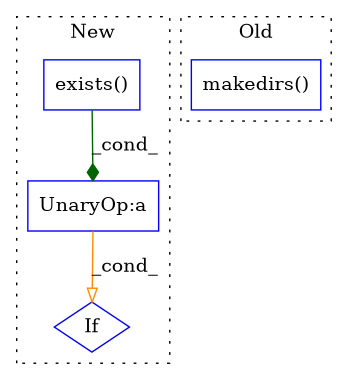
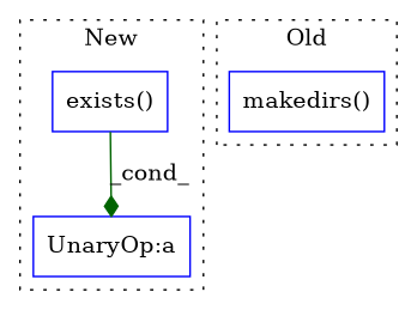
  digraph {
    node [a=75 color=blue shape=box]
    n1 [l=18 label="exists()" s=742]
    n2 [a=61 l=22 label="UnaryOp:a" s=738]
-   n3 [a=96 l=3 label=If s=735 shape=diamond]
    n4 [l="12,1" label="makedirs()" s="573,605"]
    subgraph cluster_1 {
      label=New
      style=dotted
      n1
      n2
-     n3
    }
    subgraph cluster_2 {
      label=Old
      style=dotted
      n4
    }
    n1 -> n2 [arrowhead=diamond color=darkgreen label=_cond_]
-   n2 -> n3 [arrowhead=onormal color=darkorange label=_cond_]
  }
